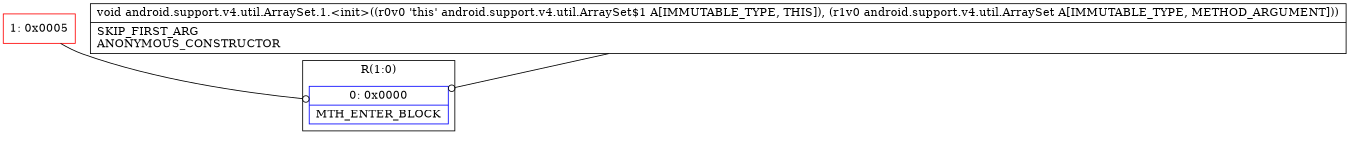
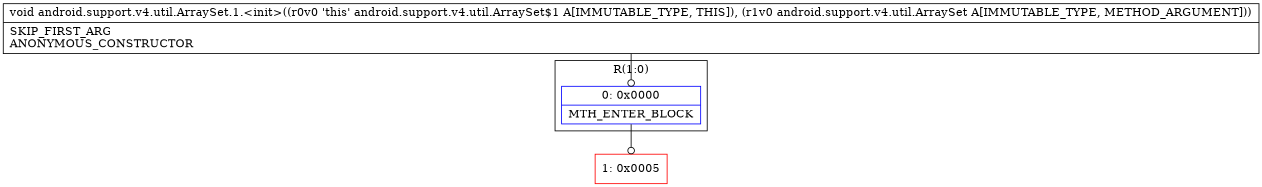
  digraph {
    node [shape=record]
    edge [arrowhead=odot]
    n1 [color=blue label="{0\:\ 0x0000|MTH_ENTER_BLOCK\l}"]
    n2 [color=red label="{1\:\ 0x0005}"]
    n3 [label="{void android.support.v4.util.ArraySet.1.\<init\>((r0v0 'this' android.support.v4.util.ArraySet$1 A[IMMUTABLE_TYPE, THIS]), (r1v0 android.support.v4.util.ArraySet A[IMMUTABLE_TYPE, METHOD_ARGUMENT]))  | SKIP_FIRST_ARG\lANONYMOUS_CONSTRUCTOR\l}"]
    subgraph cluster_1 {
      label="R(1:0)"
      n1
    }
-   n2 -> n1
+   n1 -> n2
    n3 -> n1
  }
